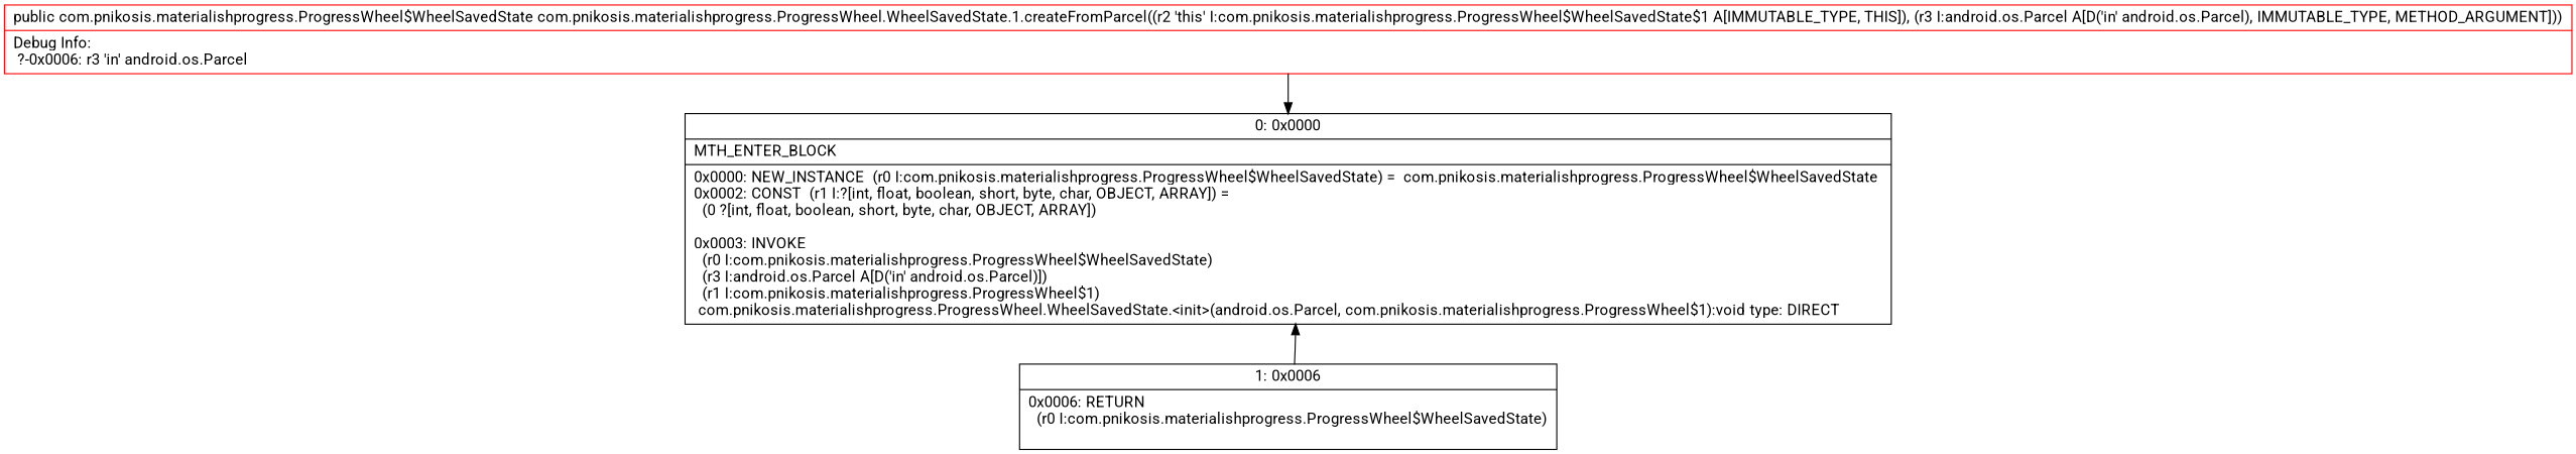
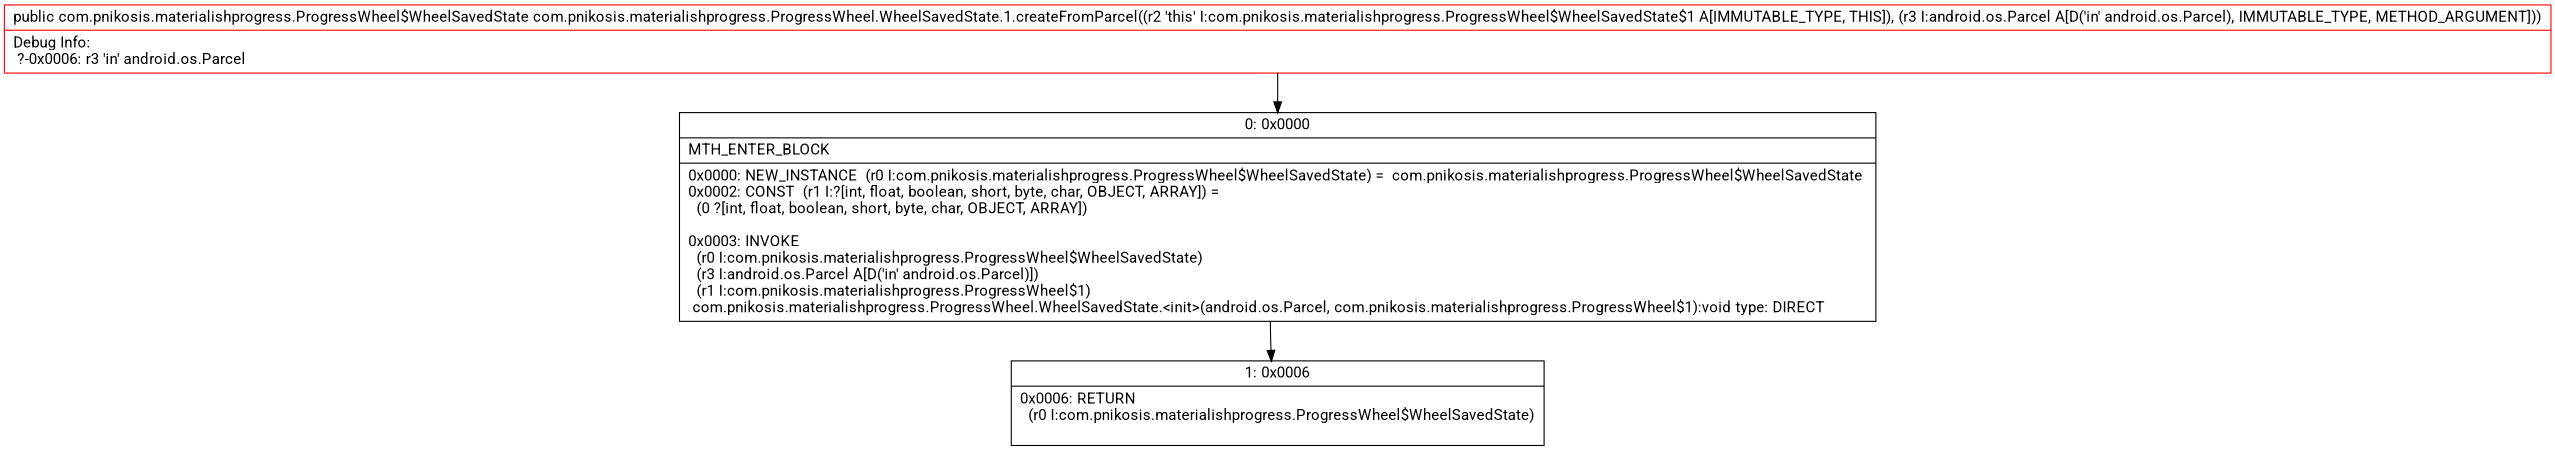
  digraph {
    fontname=Roboto
    node [shape=record color=black fontname=Roboto]
    edge [style=solid fontname=Roboto]
    n1 [label="{0\:\ 0x0000|MTH_ENTER_BLOCK\l|0x0000: NEW_INSTANCE  (r0 I:com.pnikosis.materialishprogress.ProgressWheel$WheelSavedState) =  com.pnikosis.materialishprogress.ProgressWheel$WheelSavedState \l0x0002: CONST  (r1 I:?[int, float, boolean, short, byte, char, OBJECT, ARRAY]) = \l  (0 ?[int, float, boolean, short, byte, char, OBJECT, ARRAY])\l \l0x0003: INVOKE  \l  (r0 I:com.pnikosis.materialishprogress.ProgressWheel$WheelSavedState)\l  (r3 I:android.os.Parcel A[D('in' android.os.Parcel)])\l  (r1 I:com.pnikosis.materialishprogress.ProgressWheel$1)\l com.pnikosis.materialishprogress.ProgressWheel.WheelSavedState.\<init\>(android.os.Parcel, com.pnikosis.materialishprogress.ProgressWheel$1):void type: DIRECT \l}"]
    n2 [label="{1\:\ 0x0006|0x0006: RETURN  \l  (r0 I:com.pnikosis.materialishprogress.ProgressWheel$WheelSavedState)\l \l}"]
    n3 [label="{public com.pnikosis.materialishprogress.ProgressWheel$WheelSavedState com.pnikosis.materialishprogress.ProgressWheel.WheelSavedState.1.createFromParcel((r2 'this' I:com.pnikosis.materialishprogress.ProgressWheel$WheelSavedState$1 A[IMMUTABLE_TYPE, THIS]), (r3 I:android.os.Parcel A[D('in' android.os.Parcel), IMMUTABLE_TYPE, METHOD_ARGUMENT]))  | Debug Info:\l  ?\-0x0006: r3 'in' android.os.Parcel\l}" color=red]
-   n2 -> n1
+   n1 -> n2
    n3 -> n1
  }
